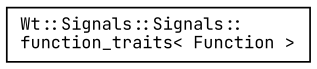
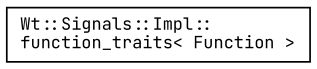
  digraph {
    rankdir=TB
    fontname="JetBrains Mono"
-   n1 [color=black fillcolor=white fontname="JetBrains Mono" fontsize=10 height=0.2 label="Wt::Signals::Signals::\lfunction_traits\< Function \>" shape=record style=filled width=0.4]
+   n1 [color=black fillcolor=white fontname="JetBrains Mono" fontsize=10 height=0.2 label="Wt::Signals::Impl::\lfunction_traits\< Function \>" shape=record style=filled width=0.4]
  }
